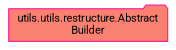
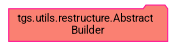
  digraph {
    rankdir=LR
    fontname=Roboto
-   n1 [color=deeppink fillcolor=salmon fontname=Roboto fontsize=10 height=0.2 label="utils.utils.restructure.Abstract\lBuilder" shape=folder style=filled width=0.4]
+   n1 [color=deeppink fillcolor=salmon fontname=Roboto fontsize=10 height=0.2 label="tgs.utils.restructure.Abstract\lBuilder" shape=folder style=filled width=0.4]
  }
